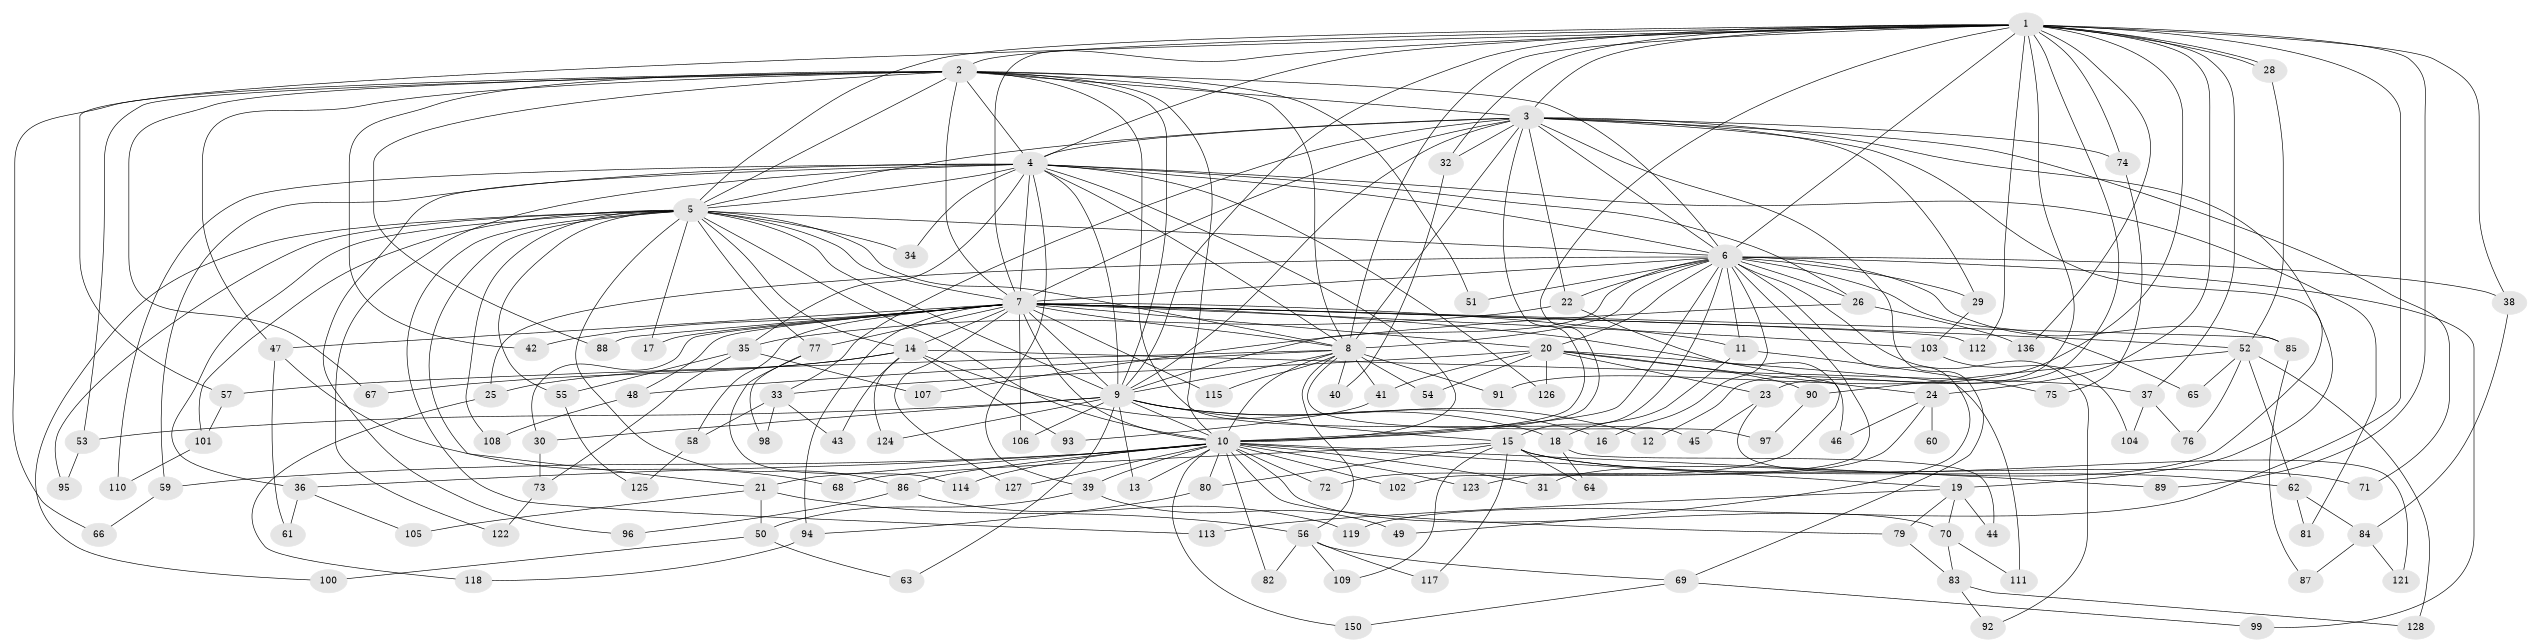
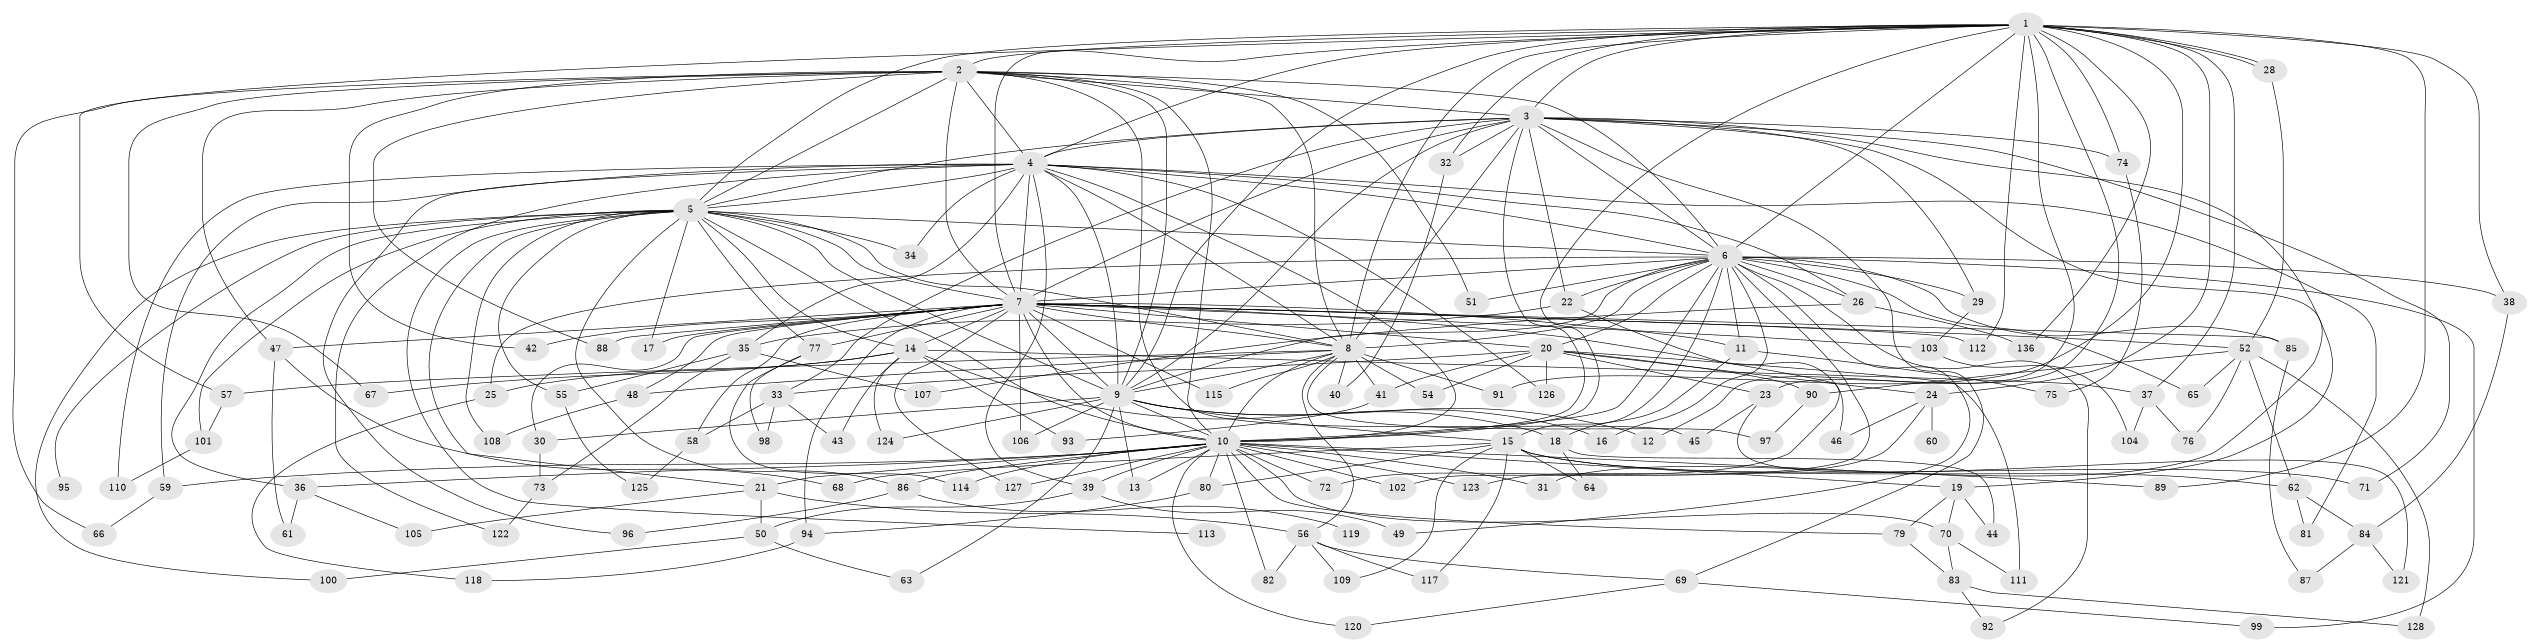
  graph {
    node [color=gray90 style=filled]
    1
    2
    3
    4
    5
    6
    7
    8
    9
    10
    12
    23
    24
    28
    32
    37
    38
    57
    74
    89
    91
    112
    n23 [label=136]
    119
    42
    45
    47
    51
-   53
    66
    67
    88
    19
    22
    29
    31
    33
    69
    71
    26
    34
    35
    39
    59
    81
    96
    110
    122
    126
    14
    17
    21
    36
    55
    77
    86
    95
    100
    101
    108
    113
    11
    15
    16
    20
    25
    49
    65
    85
    92
    99
    102
    30
    46
    48
    52
    58
    94
    103
    106
    115
    127
    40
    41
    54
    56
    97
    13
    63
    124
    70
    72
    79
    80
    82
    114
-   120 [label=150]
+   120
    123
    121
    60
    76
    104
    84
    75
    68
    61
    44
    43
    98
    107
    73
    50
    18
    93
    105
    125
    62
    64
    109
    117
    90
    111
    118
    87
    128
    83
    1 -- 2
    1 -- 3
    1 -- 4
    1 -- 5
    1 -- 6
    1 -- 7
    1 -- 8
    1 -- 9
    1 -- 10
    1 -- 12
    1 -- 23
    1 -- 24
    1 -- 28
    1 -- 28
    1 -- 32
    1 -- 37
    1 -- 38
    1 -- 57
    1 -- 74
    1 -- 89
    1 -- 91
    1 -- 112
    1 -- n23
-   1 -- 119
    2 -- 3
    2 -- 4
    2 -- 5
    2 -- 6
    2 -- 7
    2 -- 8
    2 -- 9
    2 -- 10
    2 -- 42
    2 -- 45
    2 -- 47
    2 -- 51
-   2 -- 53
    2 -- 66
    2 -- 67
    2 -- 88
    3 -- 4
    3 -- 5
    3 -- 6
    3 -- 7
    3 -- 8
    3 -- 9
    3 -- 10
    3 -- 32
    3 -- 74
    3 -- 19
    3 -- 22
    3 -- 29
    3 -- 31
    3 -- 33
    3 -- 69
    3 -- 71
    4 -- 5
    4 -- 6
    4 -- 7
    4 -- 8
    4 -- 9
    4 -- 10
    4 -- 26
    4 -- 34
    4 -- 35
    4 -- 39
    4 -- 59
    4 -- 81
    4 -- 96
    4 -- 110
    4 -- 122
    4 -- 126
    5 -- 6
    5 -- 7
    5 -- 8
    5 -- 9
    5 -- 10
    5 -- 34
    5 -- 14
    5 -- 17
    5 -- 21
    5 -- 36
    5 -- 55
    5 -- 77
    5 -- 86
    5 -- 95
    5 -- 100
    5 -- 101
    5 -- 108
    5 -- 113
    6 -- 7
    6 -- 8
    6 -- 9
    6 -- 10
    6 -- 38
    6 -- 51
    6 -- 22
    6 -- 29
    6 -- 26
    6 -- 11
    6 -- 15
    6 -- 16
    6 -- 20
    6 -- 25
    6 -- 49
    6 -- 65
    6 -- 85
    6 -- 92
    6 -- 99
    6 -- 102
    7 -- 8
    7 -- 9
    7 -- 10
    7 -- 112
    7 -- 42
    7 -- 47
    7 -- 88
    7 -- 14
    7 -- 17
    7 -- 77
    7 -- 11
    7 -- 20
    7 -- 85
    7 -- 30
    7 -- 46
    7 -- 48
    7 -- 52
    7 -- 58
    7 -- 94
    7 -- 103
    7 -- 106
    7 -- 115
    7 -- 127
    8 -- 9
    8 -- 10
    8 -- 57
    8 -- 91
    8 -- 48
    8 -- 115
    8 -- 40
    8 -- 41
    8 -- 54
    8 -- 56
    8 -- 97
    9 -- 10
    9 -- 12
-   9 -- 53
    9 -- 15
    9 -- 16
    9 -- 30
    9 -- 106
    9 -- 13
    9 -- 63
    9 -- 124
    10 -- 89
    10 -- 19
    10 -- 31
    10 -- 39
    10 -- 59
    10 -- 21
    10 -- 36
    10 -- 86
    10 -- 102
    10 -- 127
    10 -- 13
    10 -- 70
    10 -- 72
    10 -- 79
    10 -- 80
    10 -- 82
    10 -- 114
    10 -- 120
    10 -- 123
    23 -- 45
    23 -- 121
    24 -- 46
    24 -- 123
    24 -- 60
    28 -- 52
    32 -- 40
    37 -- 76
    37 -- 104
    38 -- 84
    57 -- 101
    74 -- 75
    47 -- 68
    47 -- 61
-   53 -- 95
-   19 -- 113
    19 -- 70
    19 -- 79
    19 -- 44
    22 -- 35
    22 -- 72
    29 -- 103
    33 -- 58
    33 -- 43
    33 -- 98
    69 -- 99
    69 -- 120
    26 -- n23
    26 -- 107
    35 -- 55
    35 -- 107
    35 -- 73
    39 -- 49
    39 -- 50
    59 -- 66
    14 -- 37
    14 -- 67
    14 -- 25
    14 -- 124
    14 -- 43
    14 -- 18
    14 -- 93
    21 -- 56
    21 -- 50
    21 -- 105
    36 -- 61
    36 -- 105
    55 -- 125
    77 -- 114
    77 -- 98
    86 -- 119
    86 -- 96
    101 -- 110
    11 -- 75
    11 -- 18
    15 -- 71
    15 -- 80
    15 -- 68
    15 -- 62
    15 -- 64
    15 -- 109
    15 -- 117
    20 -- 23
    20 -- 24
    20 -- 33
    20 -- 126
    20 -- 41
    20 -- 54
    20 -- 90
    20 -- 111
    25 -- 118
    85 -- 87
    30 -- 73
    48 -- 108
    52 -- 65
    52 -- 76
    52 -- 62
    52 -- 90
    52 -- 128
    58 -- 125
    94 -- 118
    103 -- 104
    41 -- 93
    56 -- 69
    56 -- 82
    56 -- 109
    56 -- 117
    70 -- 111
    70 -- 83
    79 -- 83
    80 -- 94
    84 -- 121
    84 -- 87
    73 -- 122
    50 -- 100
    50 -- 63
    18 -- 44
    18 -- 64
    62 -- 81
    62 -- 84
    90 -- 97
    83 -- 92
    83 -- 128
  }
